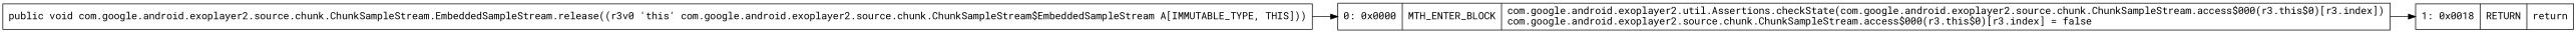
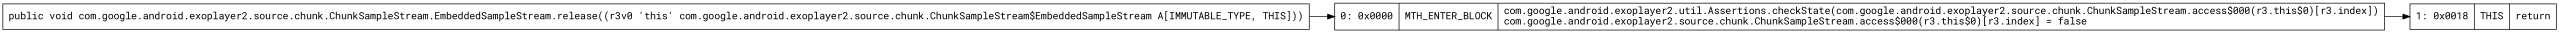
  digraph {
    rankdir=LR
    fontname="Roboto Mono"
    node [shape=record fontname="Roboto Mono"]
    edge [fontname="Roboto Mono"]
    n1 [label="{0\:\ 0x0000|MTH_ENTER_BLOCK\l|com.google.android.exoplayer2.util.Assertions.checkState(com.google.android.exoplayer2.source.chunk.ChunkSampleStream.access$000(r3.this$0)[r3.index])\lcom.google.android.exoplayer2.source.chunk.ChunkSampleStream.access$000(r3.this$0)[r3.index] = false\l}"]
-   n2 [label="{1\:\ 0x0018|RETURN\l|return\l}"]
+   n2 [label="{1\:\ 0x0018|THIS\l|return\l}"]
    n3 [label="{public void com.google.android.exoplayer2.source.chunk.ChunkSampleStream.EmbeddedSampleStream.release((r3v0 'this' com.google.android.exoplayer2.source.chunk.ChunkSampleStream$EmbeddedSampleStream A[IMMUTABLE_TYPE, THIS])) }"]
    n1 -> n2
    n3 -> n1
  }
